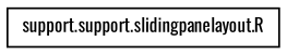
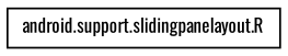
  digraph {
    rankdir=LR
    fontname=Oswald
-   n1 [color=black fillcolor=white fontname=Oswald fontsize=10 height=0.2 label="support.support.slidingpanelayout.R" shape=record style=filled width=0.4]
+   n1 [color=black fillcolor=white fontname=Oswald fontsize=10 height=0.2 label="android.support.slidingpanelayout.R" shape=record style=filled width=0.4]
  }
